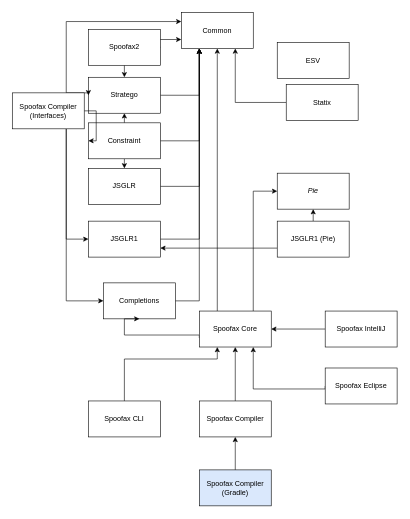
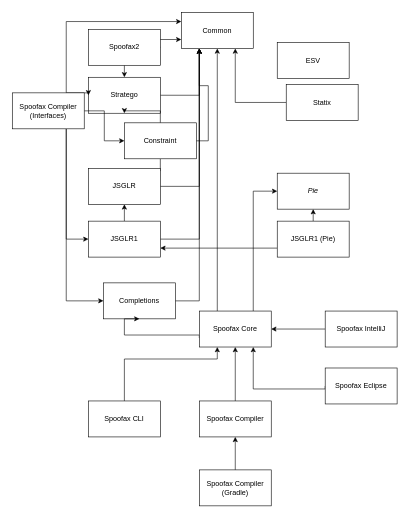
  <mxCell id="0" />
  <mxCell id="1" parent="0" />
  <mxCell id="2" value="&lt;div&gt;Common&lt;/div&gt;" style="rounded=0;whiteSpace=wrap;html=1;" parent="1" vertex="1"><mxGeometry x="302" y="20" width="120" height="60" as="geometry" /></mxCell>
  <mxCell id="3" value="&lt;i&gt;Pie&lt;/i&gt;" style="rounded=0;whiteSpace=wrap;html=1;" parent="1" vertex="1"><mxGeometry x="462" y="288" width="120" height="60" as="geometry" /></mxCell>
  <mxCell id="4" style="edgeStyle=orthogonalEdgeStyle;rounded=0;orthogonalLoop=1;jettySize=auto;html=1;exitX=1;exitY=0.5;exitDx=0;exitDy=0;entryX=0.25;entryY=1;entryDx=0;entryDy=0;" parent="1" source="5" target="2" edge="1"><mxGeometry relative="1" as="geometry" /></mxCell>
  <mxCell id="5" value="Completions" style="rounded=0;whiteSpace=wrap;html=1;" parent="1" vertex="1"><mxGeometry x="172" y="471" width="120" height="60" as="geometry" /></mxCell>
  <mxCell id="6" style="edgeStyle=orthogonalEdgeStyle;rounded=0;orthogonalLoop=1;jettySize=auto;html=1;exitX=0.75;exitY=0;exitDx=0;exitDy=0;entryX=0;entryY=0.5;entryDx=0;entryDy=0;" parent="1" source="9" target="3" edge="1"><mxGeometry relative="1" as="geometry" /></mxCell>
  <mxCell id="7" style="edgeStyle=orthogonalEdgeStyle;rounded=0;orthogonalLoop=1;jettySize=auto;html=1;exitX=0.25;exitY=0;exitDx=0;exitDy=0;entryX=0.5;entryY=1;entryDx=0;entryDy=0;" parent="1" source="9" target="2" edge="1"><mxGeometry relative="1" as="geometry"><Array as="points"><mxPoint x="362" y="88" /><mxPoint x="362" y="88" /></Array></mxGeometry></mxCell>
  <mxCell id="8" style="edgeStyle=orthogonalEdgeStyle;rounded=0;orthogonalLoop=1;jettySize=auto;html=1;exitX=0;exitY=0.75;exitDx=0;exitDy=0;entryX=0.5;entryY=1;entryDx=0;entryDy=0;" parent="1" source="9" target="5" edge="1"><mxGeometry relative="1" as="geometry"><Array as="points"><mxPoint x="332" y="558" /><mxPoint x="207" y="558" /></Array><mxPoint x="189" y="558" as="targetPoint" /></mxGeometry></mxCell>
  <mxCell id="9" value="Spoofax Core" style="rounded=0;whiteSpace=wrap;html=1;" parent="1" vertex="1"><mxGeometry x="332" y="518" width="120" height="60" as="geometry" /></mxCell>
  <mxCell id="10" style="edgeStyle=orthogonalEdgeStyle;rounded=0;orthogonalLoop=1;jettySize=auto;html=1;exitX=0.5;exitY=0;exitDx=0;exitDy=0;entryX=0.5;entryY=1;entryDx=0;entryDy=0;" parent="1" source="11" target="9" edge="1"><mxGeometry relative="1" as="geometry" /></mxCell>
  <mxCell id="11" value="Spoofax Compiler" style="rounded=0;whiteSpace=wrap;html=1;" parent="1" vertex="1"><mxGeometry x="332" y="668" width="120" height="60" as="geometry" /></mxCell>
  <mxCell id="12" style="edgeStyle=orthogonalEdgeStyle;rounded=0;orthogonalLoop=1;jettySize=auto;html=1;exitX=0.5;exitY=0;exitDx=0;exitDy=0;entryX=0.5;entryY=1;entryDx=0;entryDy=0;" parent="1" source="13" target="11" edge="1"><mxGeometry relative="1" as="geometry" /></mxCell>
- <mxCell id="13" value="&lt;div&gt;Spoofax Compiler (Gradle)&lt;/div&gt;" style="rounded=0;whiteSpace=wrap;html=1;fillColor=#dae8fc;" parent="1" vertex="1"><mxGeometry x="332" y="783" width="120" height="60" as="geometry" /></mxCell>
+ <mxCell id="13" value="&lt;div&gt;Spoofax Compiler (Gradle)&lt;/div&gt;" style="rounded=0;whiteSpace=wrap;html=1;" parent="1" vertex="1"><mxGeometry x="332" y="783" width="120" height="60" as="geometry" /></mxCell>
  <mxCell id="14" style="edgeStyle=orthogonalEdgeStyle;rounded=0;orthogonalLoop=1;jettySize=auto;html=1;exitX=1;exitY=0.5;exitDx=0;exitDy=0;entryX=0.25;entryY=1;entryDx=0;entryDy=0;" parent="1" source="16" target="2" edge="1"><mxGeometry relative="1" as="geometry" /></mxCell>
+ <mxCell id="15" style="edgeStyle=orthogonalEdgeStyle;rounded=0;orthogonalLoop=1;jettySize=auto;html=1;exitX=0.5;exitY=0;exitDx=0;exitDy=0;entryX=0.5;entryY=1;entryDx=0;entryDy=0;" parent="1" source="16" target="45" edge="1"><mxGeometry relative="1" as="geometry" /></mxCell>
  <mxCell id="16" value="JSGLR1" style="rounded=0;whiteSpace=wrap;html=1;" parent="1" vertex="1"><mxGeometry x="147" y="368" width="120" height="60" as="geometry" /></mxCell>
  <mxCell id="17" style="edgeStyle=orthogonalEdgeStyle;rounded=0;orthogonalLoop=1;jettySize=auto;html=1;exitX=1;exitY=0.5;exitDx=0;exitDy=0;entryX=0.25;entryY=1;entryDx=0;entryDy=0;" parent="1" source="18" target="2" edge="1"><mxGeometry relative="1" as="geometry"><mxPoint x="342" y="141" as="targetPoint" /></mxGeometry></mxCell>
  <mxCell id="18" value="&lt;div&gt;Stratego&lt;/div&gt;" style="rounded=0;whiteSpace=wrap;html=1;" parent="1" vertex="1"><mxGeometry x="147" y="128" width="120" height="60" as="geometry" /></mxCell>
  <mxCell id="19" style="edgeStyle=orthogonalEdgeStyle;rounded=0;orthogonalLoop=1;jettySize=auto;html=1;exitX=1;exitY=0.5;exitDx=0;exitDy=0;entryX=0.25;entryY=1;entryDx=0;entryDy=0;" parent="1" source="22" target="2" edge="1"><mxGeometry relative="1" as="geometry"><mxPoint x="342" y="71" as="targetPoint" /></mxGeometry></mxCell>
  <mxCell id="20" style="edgeStyle=orthogonalEdgeStyle;rounded=0;orthogonalLoop=1;jettySize=auto;html=1;exitX=0.5;exitY=1;exitDx=0;exitDy=0;entryX=0.5;entryY=0;entryDx=0;entryDy=0;" parent="1" source="22" target="45" edge="1"><mxGeometry relative="1" as="geometry" /></mxCell>
  <mxCell id="21" style="edgeStyle=orthogonalEdgeStyle;rounded=0;orthogonalLoop=1;jettySize=auto;html=1;exitX=0.5;exitY=0;exitDx=0;exitDy=0;entryX=0.5;entryY=1;entryDx=0;entryDy=0;" parent="1" source="22" target="18" edge="1"><mxGeometry relative="1" as="geometry" /></mxCell>
- <mxCell id="22" value="Constraint" style="rounded=0;whiteSpace=wrap;html=1;" parent="1" vertex="1"><mxGeometry x="147" y="204" width="120" height="60" as="geometry" /></mxCell>
+ <mxCell id="22" value="Constraint" style="rounded=0;whiteSpace=wrap;html=1;" parent="1" vertex="1"><mxGeometry x="207" y="204" width="120" height="60" as="geometry" /></mxCell>
  <mxCell id="23" style="edgeStyle=orthogonalEdgeStyle;rounded=0;orthogonalLoop=1;jettySize=auto;html=1;exitX=0;exitY=0.5;exitDx=0;exitDy=0;entryX=0.75;entryY=1;entryDx=0;entryDy=0;" parent="1" source="24" target="9" edge="1"><mxGeometry relative="1" as="geometry"><mxPoint x="372" y="587" as="targetPoint" /><Array as="points"><mxPoint x="542" y="648" /><mxPoint x="422" y="648" /></Array></mxGeometry></mxCell>
  <mxCell id="24" value="Spoofax Eclipse" style="rounded=0;whiteSpace=wrap;html=1;" parent="1" vertex="1"><mxGeometry x="542" y="613" width="120" height="60" as="geometry" /></mxCell>
  <mxCell id="25" style="edgeStyle=orthogonalEdgeStyle;rounded=0;orthogonalLoop=1;jettySize=auto;html=1;exitX=0;exitY=0.5;exitDx=0;exitDy=0;entryX=1;entryY=0.5;entryDx=0;entryDy=0;" parent="1" source="26" target="9" edge="1"><mxGeometry relative="1" as="geometry"><mxPoint x="442" y="578" as="targetPoint" /></mxGeometry></mxCell>
  <mxCell id="26" value="&lt;div&gt;Spoofax IntelliJ&lt;/div&gt;" style="rounded=0;whiteSpace=wrap;html=1;" parent="1" vertex="1"><mxGeometry x="542" y="518" width="120" height="60" as="geometry" /></mxCell>
  <mxCell id="27" style="edgeStyle=orthogonalEdgeStyle;rounded=0;orthogonalLoop=1;jettySize=auto;html=1;exitX=0.5;exitY=0;exitDx=0;exitDy=0;entryX=0.25;entryY=1;entryDx=0;entryDy=0;" parent="1" source="28" target="9" edge="1"><mxGeometry relative="1" as="geometry"><Array as="points"><mxPoint x="207" y="598" /><mxPoint x="362" y="598" /></Array></mxGeometry></mxCell>
  <mxCell id="28" value="Spoofax CLI" style="rounded=0;whiteSpace=wrap;html=1;" parent="1" vertex="1"><mxGeometry x="147" y="668" width="120" height="60" as="geometry" /></mxCell>
  <mxCell id="29" style="edgeStyle=orthogonalEdgeStyle;rounded=0;orthogonalLoop=1;jettySize=auto;html=1;exitX=0.5;exitY=1;exitDx=0;exitDy=0;" parent="1" source="31" edge="1"><mxGeometry relative="1" as="geometry"><mxPoint x="207" y="128" as="targetPoint" /></mxGeometry></mxCell>
  <mxCell id="30" style="edgeStyle=orthogonalEdgeStyle;rounded=0;orthogonalLoop=1;jettySize=auto;html=1;exitX=1;exitY=0.5;exitDx=0;exitDy=0;entryX=0;entryY=0.75;entryDx=0;entryDy=0;" parent="1" source="31" target="2" edge="1"><mxGeometry relative="1" as="geometry"><Array as="points"><mxPoint x="229" y="65" /></Array></mxGeometry></mxCell>
  <mxCell id="31" value="&lt;div&gt;Spoofax2&lt;/div&gt;" style="rounded=0;whiteSpace=wrap;html=1;" parent="1" vertex="1"><mxGeometry x="147" y="48" width="120" height="60" as="geometry" /></mxCell>
  <mxCell id="32" style="edgeStyle=orthogonalEdgeStyle;rounded=0;orthogonalLoop=1;jettySize=auto;html=1;exitX=0;exitY=0.5;exitDx=0;exitDy=0;entryX=0.75;entryY=1;entryDx=0;entryDy=0;" parent="1" source="33" target="2" edge="1"><mxGeometry relative="1" as="geometry" /></mxCell>
  <mxCell id="33" value="Statix" style="rounded=0;whiteSpace=wrap;html=1;" parent="1" vertex="1"><mxGeometry x="477" y="140" width="120" height="60" as="geometry" /></mxCell>
  <mxCell id="34" style="edgeStyle=orthogonalEdgeStyle;rounded=0;orthogonalLoop=1;jettySize=auto;html=1;exitX=0.75;exitY=0;exitDx=0;exitDy=0;entryX=0;entryY=0.5;entryDx=0;entryDy=0;" parent="1" source="39" target="18" edge="1"><mxGeometry relative="1" as="geometry" /></mxCell>
  <mxCell id="35" style="edgeStyle=orthogonalEdgeStyle;rounded=0;orthogonalLoop=1;jettySize=auto;html=1;exitX=0.75;exitY=1;exitDx=0;exitDy=0;entryX=0;entryY=0.5;entryDx=0;entryDy=0;" parent="1" source="39" target="16" edge="1"><mxGeometry relative="1" as="geometry" /></mxCell>
  <mxCell id="36" style="edgeStyle=orthogonalEdgeStyle;rounded=0;orthogonalLoop=1;jettySize=auto;html=1;exitX=0.75;exitY=1;exitDx=0;exitDy=0;entryX=0;entryY=0.5;entryDx=0;entryDy=0;" parent="1" source="39" target="5" edge="1"><mxGeometry relative="1" as="geometry" /></mxCell>
  <mxCell id="37" style="edgeStyle=orthogonalEdgeStyle;rounded=0;orthogonalLoop=1;jettySize=auto;html=1;exitX=0.75;exitY=0;exitDx=0;exitDy=0;entryX=0;entryY=0.25;entryDx=0;entryDy=0;" parent="1" source="39" target="2" edge="1"><mxGeometry relative="1" as="geometry" /></mxCell>
  <mxCell id="38" style="edgeStyle=orthogonalEdgeStyle;rounded=0;orthogonalLoop=1;jettySize=auto;html=1;exitX=1;exitY=0.5;exitDx=0;exitDy=0;entryX=0;entryY=0.5;entryDx=0;entryDy=0;" parent="1" source="39" target="22" edge="1"><mxGeometry relative="1" as="geometry" /></mxCell>
  <mxCell id="39" value="Spoofax Compiler&lt;br&gt;(Interfaces)" style="rounded=0;whiteSpace=wrap;html=1;" parent="1" vertex="1"><mxGeometry x="20" y="154" width="120" height="60" as="geometry" /></mxCell>
  <mxCell id="40" value="ESV" style="rounded=0;whiteSpace=wrap;html=1;" parent="1" vertex="1"><mxGeometry x="462" y="70" width="120" height="60" as="geometry" /></mxCell>
  <mxCell id="41" style="edgeStyle=orthogonalEdgeStyle;rounded=0;orthogonalLoop=1;jettySize=auto;html=1;exitX=0.5;exitY=0;exitDx=0;exitDy=0;entryX=0.5;entryY=1;entryDx=0;entryDy=0;" parent="1" source="43" target="3" edge="1"><mxGeometry relative="1" as="geometry" /></mxCell>
  <mxCell id="42" style="edgeStyle=orthogonalEdgeStyle;rounded=0;orthogonalLoop=1;jettySize=auto;html=1;exitX=0;exitY=0.75;exitDx=0;exitDy=0;entryX=1;entryY=0.75;entryDx=0;entryDy=0;" parent="1" source="43" target="16" edge="1"><mxGeometry relative="1" as="geometry" /></mxCell>
  <mxCell id="43" value="JSGLR1 (Pie)" style="rounded=0;whiteSpace=wrap;html=1;" parent="1" vertex="1"><mxGeometry x="462" y="368" width="120" height="60" as="geometry" /></mxCell>
  <mxCell id="44" style="edgeStyle=orthogonalEdgeStyle;rounded=0;orthogonalLoop=1;jettySize=auto;html=1;exitX=1;exitY=0.5;exitDx=0;exitDy=0;entryX=0.25;entryY=1;entryDx=0;entryDy=0;" parent="1" source="45" target="2" edge="1"><mxGeometry relative="1" as="geometry" /></mxCell>
  <mxCell id="45" value="JSGLR" style="rounded=0;whiteSpace=wrap;html=1;" parent="1" vertex="1"><mxGeometry x="147" y="280" width="120" height="60" as="geometry" /></mxCell>
